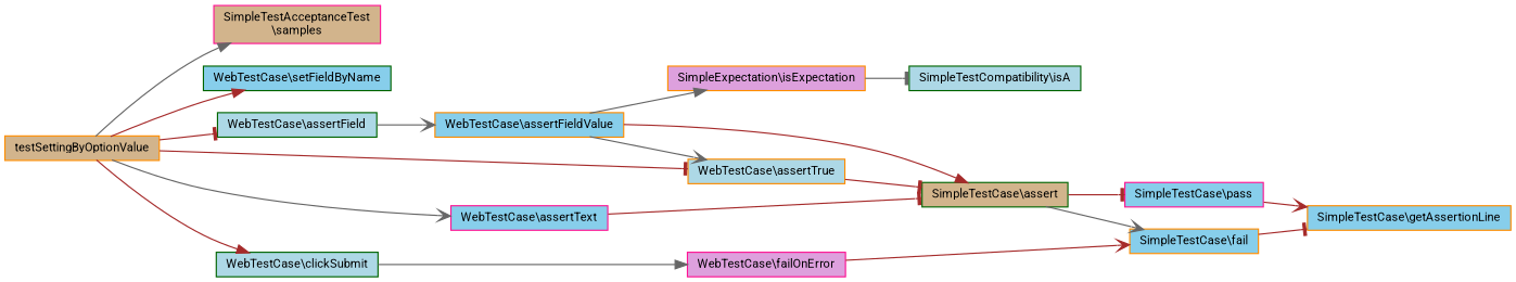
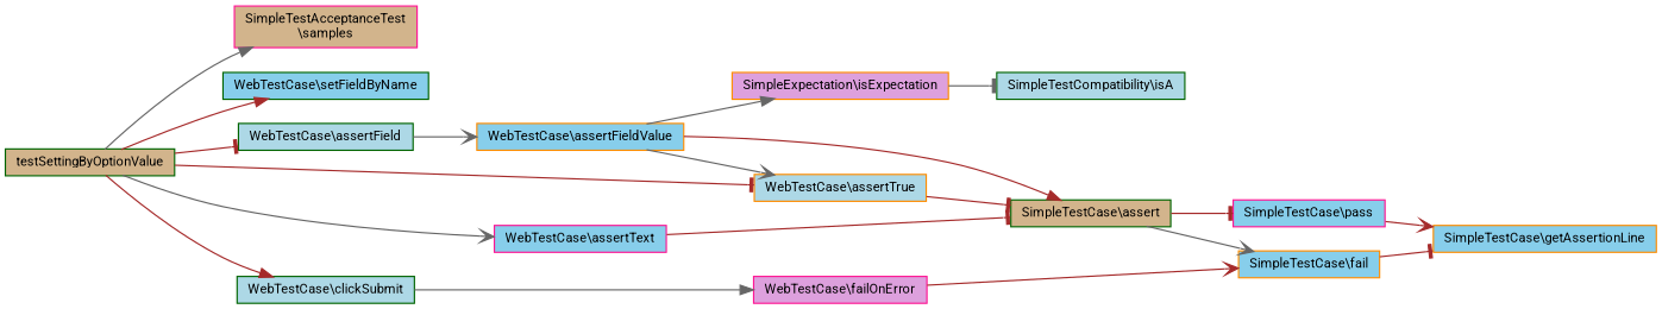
  digraph {
    rankdir=LR
    fontname=Roboto
    node [color=darkorange fillcolor=skyblue fontname=Roboto fontsize=10 shape=record style=filled]
    edge [color=brown fontname=Roboto fontsize=10 labelfontname=Helvetica labelfontsize=10 style=solid arrowhead=tee]
-   n1 [fillcolor=tan fontcolor=black height=0.2 label=testSettingByOptionValue width=0.4]
+   n1 [color=darkgreen fillcolor=tan fontcolor=black height=0.2 label=testSettingByOptionValue width=0.4]
    n2 [color=deeppink fillcolor=tan height=0.2 label="SimpleTestAcceptanceTest\l\\samples" width=0.4]
    n3 [color=darkgreen height=0.2 label="WebTestCase\\setFieldByName" width=0.4]
    n4 [color=darkgreen fillcolor=lightblue height=0.2 label="WebTestCase\\assertField" width=0.4]
    n5 [fillcolor=lightblue height=0.2 label="WebTestCase\\assertTrue" width=0.4]
    n6 [color=darkgreen fillcolor=lightblue height=0.2 label="WebTestCase\\clickSubmit" width=0.4]
    n7 [color=deeppink height=0.2 label="WebTestCase\\assertText" width=0.4]
    n8 [height=0.2 label="WebTestCase\\assertFieldValue" width=0.4]
    n9 [color=darkgreen fillcolor=tan height=0.2 label="SimpleTestCase\\assert" width=0.4]
    n10 [fillcolor=plum height=0.2 label="SimpleExpectation\\isExpectation" width=0.4]
    n11 [color=deeppink height=0.2 label="SimpleTestCase\\pass" width=0.4]
    n12 [height=0.2 label="SimpleTestCase\\fail" width=0.4]
    n13 [height=0.2 label="SimpleTestCase\\getAssertionLine" width=0.4]
    n14 [color=darkgreen fillcolor=lightblue height=0.2 label="SimpleTestCompatibility\\isA" width=0.4]
    n15 [color=deeppink fillcolor=plum height=0.2 label="WebTestCase\\failOnError" width=0.4]
    n1 -> n2 [color=gray40 arrowhead=normal]
    n1 -> n3 [arrowhead=normal]
    n1 -> n4
    n1 -> n5
    n1 -> n6 [arrowhead=normal]
    n1 -> n7 [color=gray40 arrowhead=vee]
    n4 -> n8 [color=gray40 arrowhead=vee]
    n5 -> n9
    n6 -> n15 [color=gray40 arrowhead=normal]
    n7 -> n9
    n8 -> n5 [color=gray40 arrowhead=vee]
    n8 -> n9 [arrowhead=normal]
    n8 -> n10 [color=gray40 arrowhead=normal]
    n9 -> n11
    n9 -> n12 [color=gray40 arrowhead=vee]
    n10 -> n14 [color=gray40]
    n11 -> n13 [arrowhead=vee]
    n12 -> n13
    n15 -> n12 [arrowhead=vee]
  }
